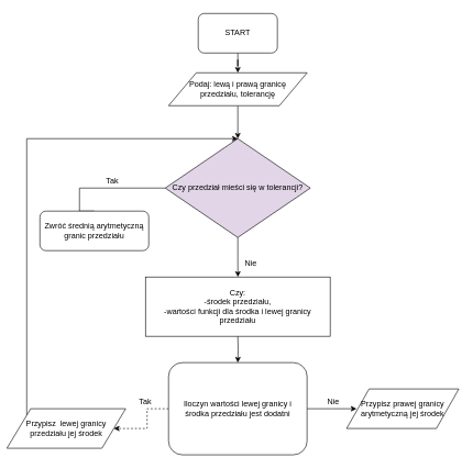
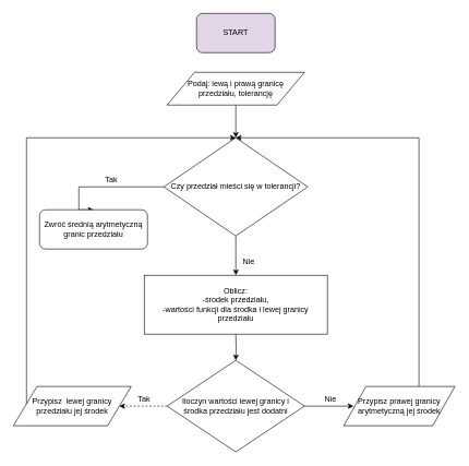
  <mxCell id="0" />
  <mxCell id="1" parent="0" />
  <mxCell id="2" value="" style="edgeStyle=orthogonalEdgeStyle;rounded=0;orthogonalLoop=1;jettySize=auto;html=1;" parent="1" source="3" edge="1"><mxGeometry relative="1" as="geometry"><mxPoint x="360.143" y="420" as="targetPoint" /></mxGeometry></mxCell>
- <mxCell id="3" value="Czy przedział mieści się w tolerancji?&lt;br&gt;" style="rhombus;whiteSpace=wrap;html=1;fillColor=#e1d5e7;" parent="1" vertex="1"><mxGeometry x="250" y="210" width="220" height="150" as="geometry" /></mxCell>
- <mxCell id="4" value="" style="edgeStyle=orthogonalEdgeStyle;rounded=0;orthogonalLoop=1;jettySize=auto;html=1;exitX=0;exitY=0.5;exitDx=0;exitDy=0;entryX=0.5;entryY=0;entryDx=0;entryDy=0;endArrow=none;" parent="1" source="3" target="6" edge="1"><mxGeometry relative="1" as="geometry"><mxPoint x="120" y="360" as="targetPoint" /><mxPoint x="250" y="285" as="sourcePoint" /><Array as="points"><mxPoint x="120" y="285" /></Array></mxGeometry></mxCell>
+ <mxCell id="3" value="Czy przedział mieści się w tolerancji?&lt;br&gt;" style="rhombus;whiteSpace=wrap;html=1;" parent="1" vertex="1"><mxGeometry x="250" y="210" width="220" height="150" as="geometry" /></mxCell>
+ <mxCell id="4" value="" style="edgeStyle=orthogonalEdgeStyle;rounded=0;orthogonalLoop=1;jettySize=auto;html=1;exitX=0;exitY=0.5;exitDx=0;exitDy=0;entryX=0.5;entryY=0;entryDx=0;entryDy=0;" parent="1" source="3" target="6" edge="1"><mxGeometry relative="1" as="geometry"><mxPoint x="120" y="360" as="targetPoint" /><mxPoint x="250" y="285" as="sourcePoint" /><Array as="points"><mxPoint x="120" y="285" /></Array></mxGeometry></mxCell>
  <mxCell id="5" value="Tak" style="text;html=1;strokeColor=none;fillColor=none;align=center;verticalAlign=middle;whiteSpace=wrap;rounded=0;" parent="1" vertex="1"><mxGeometry x="150" y="265" width="40" height="20" as="geometry" /></mxCell>
  <mxCell id="6" value="Zwróć średnią arytmetyczną granic przedziału" style="rounded=1;whiteSpace=wrap;html=1;" parent="1" vertex="1"><mxGeometry x="60" y="320" width="165" height="60" as="geometry" /></mxCell>
  <mxCell id="7" value="Nie&lt;br&gt;" style="text;html=1;strokeColor=none;fillColor=none;align=center;verticalAlign=middle;whiteSpace=wrap;rounded=0;" parent="1" vertex="1"><mxGeometry x="360" y="390" width="40" height="20" as="geometry" /></mxCell>
  <mxCell id="8" value="" style="edgeStyle=orthogonalEdgeStyle;rounded=0;orthogonalLoop=1;jettySize=auto;html=1;" parent="1" target="11" edge="1"><mxGeometry relative="1" as="geometry"><mxPoint x="360" y="510" as="sourcePoint" /></mxGeometry></mxCell>
  <mxCell id="9" value="" style="edgeStyle=orthogonalEdgeStyle;rounded=0;orthogonalLoop=1;jettySize=auto;html=1;entryX=1;entryY=0.5;entryDx=0;entryDy=0;dashed=1;" parent="1" source="11" target="15" edge="1"><mxGeometry relative="1" as="geometry"><mxPoint x="140" y="620" as="targetPoint" /></mxGeometry></mxCell>
  <mxCell id="10" value="" style="edgeStyle=orthogonalEdgeStyle;rounded=0;orthogonalLoop=1;jettySize=auto;html=1;" parent="1" source="11" edge="1"><mxGeometry relative="1" as="geometry"><mxPoint x="540" y="620" as="targetPoint" /></mxGeometry></mxCell>
- <mxCell id="11" value="Iloczyn wartości lewej granicy i &lt;br&gt;środka przedziału jest dodatni" style="whiteSpace=wrap;html=1;rounded=1;" parent="1" vertex="1"><mxGeometry x="255" y="550" width="210" height="140" as="geometry" /></mxCell>
+ <mxCell id="11" value="Iloczyn wartości lewej granicy i &lt;br&gt;środka przedziału jest dodatni" style="rhombus;whiteSpace=wrap;html=1;" parent="1" vertex="1"><mxGeometry x="255" y="550" width="210" height="140" as="geometry" /></mxCell>
  <mxCell id="12" value="Tak" style="text;html=1;strokeColor=none;fillColor=none;align=center;verticalAlign=middle;whiteSpace=wrap;rounded=0;" parent="1" vertex="1"><mxGeometry x="200" y="600" width="40" height="20" as="geometry" /></mxCell>
  <mxCell id="13" value="Nie" style="text;html=1;strokeColor=none;fillColor=none;align=center;verticalAlign=middle;whiteSpace=wrap;rounded=0;" parent="1" vertex="1"><mxGeometry x="485" y="600" width="40" height="20" as="geometry" /></mxCell>
  <mxCell id="14" style="edgeStyle=orthogonalEdgeStyle;rounded=0;orthogonalLoop=1;jettySize=auto;html=1;" edge="1" parent="1" source="15"><mxGeometry relative="1" as="geometry"><mxPoint x="360" y="210" as="targetPoint" /><Array as="points"><mxPoint x="40" y="210" /></Array></mxGeometry></mxCell>
- <mxCell id="15" value="Przypisz&amp;nbsp; lewej granicy przedziału jej środek" style="shape=parallelogram;perimeter=parallelogramPerimeter;whiteSpace=wrap;html=1;" parent="1" vertex="1"><mxGeometry x="10" y="620" width="180" height="60" as="geometry" /></mxCell>
+ <mxCell id="15" value="Przypisz&amp;nbsp; lewej granicy przedziału jej środek" style="shape=parallelogram;perimeter=parallelogramPerimeter;whiteSpace=wrap;html=1;" parent="1" vertex="1"><mxGeometry x="20" y="590" width="180" height="60" as="geometry" /></mxCell>
+ <mxCell id="16" style="edgeStyle=orthogonalEdgeStyle;rounded=0;orthogonalLoop=1;jettySize=auto;html=1;entryX=0.5;entryY=0;entryDx=0;entryDy=0;" edge="1" parent="1" source="17" target="3"><mxGeometry relative="1" as="geometry"><Array as="points"><mxPoint x="640" y="210" /></Array></mxGeometry></mxCell>
  <mxCell id="17" value="&lt;span style=&quot;white-space: normal&quot;&gt;Przypisz prawej granicy arytmetyczną jej środek&lt;/span&gt;" style="shape=parallelogram;perimeter=parallelogramPerimeter;whiteSpace=wrap;html=1;" parent="1" vertex="1"><mxGeometry x="525" y="590" width="170" height="60" as="geometry" /></mxCell>
- <mxCell id="18" style="edgeStyle=orthogonalEdgeStyle;rounded=0;orthogonalLoop=1;jettySize=auto;html=1;entryX=0.5;entryY=0;entryDx=0;entryDy=0;" parent="1" source="19" target="21" edge="1"><mxGeometry relative="1" as="geometry" /></mxCell>
- <mxCell id="19" value="START" style="rounded=1;whiteSpace=wrap;html=1;" parent="1" vertex="1"><mxGeometry x="300" y="20" width="120" height="60" as="geometry" /></mxCell>
+ <mxCell id="19" value="START" style="rounded=1;whiteSpace=wrap;html=1;fillColor=#e1d5e7;" parent="1" vertex="1"><mxGeometry x="300" y="20" width="120" height="60" as="geometry" /></mxCell>
  <mxCell id="20" style="edgeStyle=orthogonalEdgeStyle;rounded=0;orthogonalLoop=1;jettySize=auto;html=1;entryX=0.5;entryY=0;entryDx=0;entryDy=0;" edge="1" parent="1" source="21" target="3"><mxGeometry relative="1" as="geometry" /></mxCell>
  <mxCell id="21" value="Podaj: lewą i prawą granicę przedziału, tolerancję" style="shape=parallelogram;perimeter=parallelogramPerimeter;whiteSpace=wrap;html=1;" parent="1" vertex="1"><mxGeometry x="255" y="110" width="210" height="50" as="geometry" /></mxCell>
- <mxCell id="22" value="&lt;span style=&quot;white-space: normal&quot;&gt;Czy:&lt;/span&gt;&lt;br style=&quot;white-space: normal&quot;&gt;&lt;span style=&quot;white-space: normal&quot;&gt;-środek przedziału,&lt;/span&gt;&lt;br style=&quot;white-space: normal&quot;&gt;&lt;span style=&quot;white-space: normal&quot;&gt;-wartości funkcji dla środka i lewej granicy&lt;/span&gt;&lt;br style=&quot;white-space: normal&quot;&gt;&lt;span style=&quot;white-space: normal&quot;&gt;przedziału&lt;/span&gt;" style="rounded=0;whiteSpace=wrap;html=1;" vertex="1" parent="1"><mxGeometry x="220" y="420" width="280" height="90" as="geometry" /></mxCell>
+ <mxCell id="22" value="&lt;span style=&quot;white-space: normal&quot;&gt;Oblicz:&lt;/span&gt;&lt;br style=&quot;white-space: normal&quot;&gt;&lt;span style=&quot;white-space: normal&quot;&gt;-środek przedziału,&lt;/span&gt;&lt;br style=&quot;white-space: normal&quot;&gt;&lt;span style=&quot;white-space: normal&quot;&gt;-wartości funkcji dla środka i lewej granicy&lt;/span&gt;&lt;br style=&quot;white-space: normal&quot;&gt;&lt;span style=&quot;white-space: normal&quot;&gt;przedziału&lt;/span&gt;" style="rounded=0;whiteSpace=wrap;html=1;" vertex="1" parent="1"><mxGeometry x="220" y="420" width="280" height="90" as="geometry" /></mxCell>
